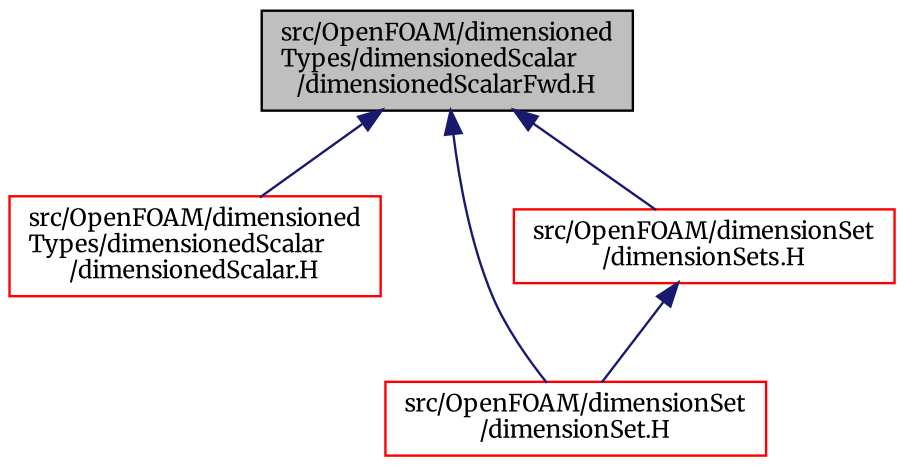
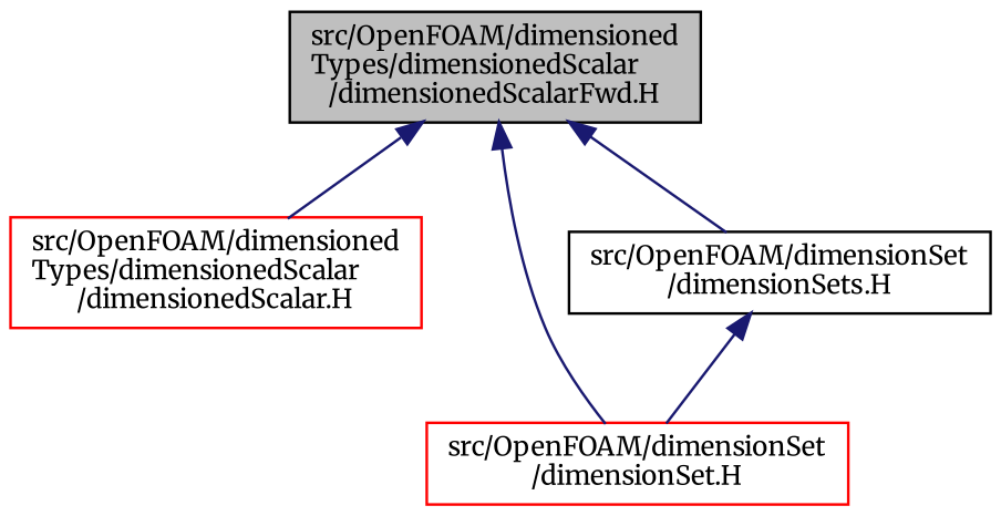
  digraph {
    fontname=Merriweather
    node [color=black fontname=Merriweather fontsize=10 shape=record]
    edge [color=midnightblue dir=back fontname=Merriweather fontsize=10 labelfontname=Helvetica labelfontsize=10 style=solid]
    n1 [fillcolor=grey75 fontcolor=black height=0.2 label="src/OpenFOAM/dimensioned\lTypes/dimensionedScalar\l/dimensionedScalarFwd.H" style=filled width=0.4]
    n2 [color=red height=0.2 label="src/OpenFOAM/dimensioned\lTypes/dimensionedScalar\l/dimensionedScalar.H" width=0.4]
    n3 [color=red height=0.2 label="src/OpenFOAM/dimensionSet\l/dimensionSet.H" width=0.4]
-   n4 [color=red height=0.2 label="src/OpenFOAM/dimensionSet\l/dimensionSets.H" width=0.4]
+   n4 [height=0.2 label="src/OpenFOAM/dimensionSet\l/dimensionSets.H" width=0.4]
    n1 -> n2
    n1 -> n3
    n1 -> n4
    n4 -> n3
  }
